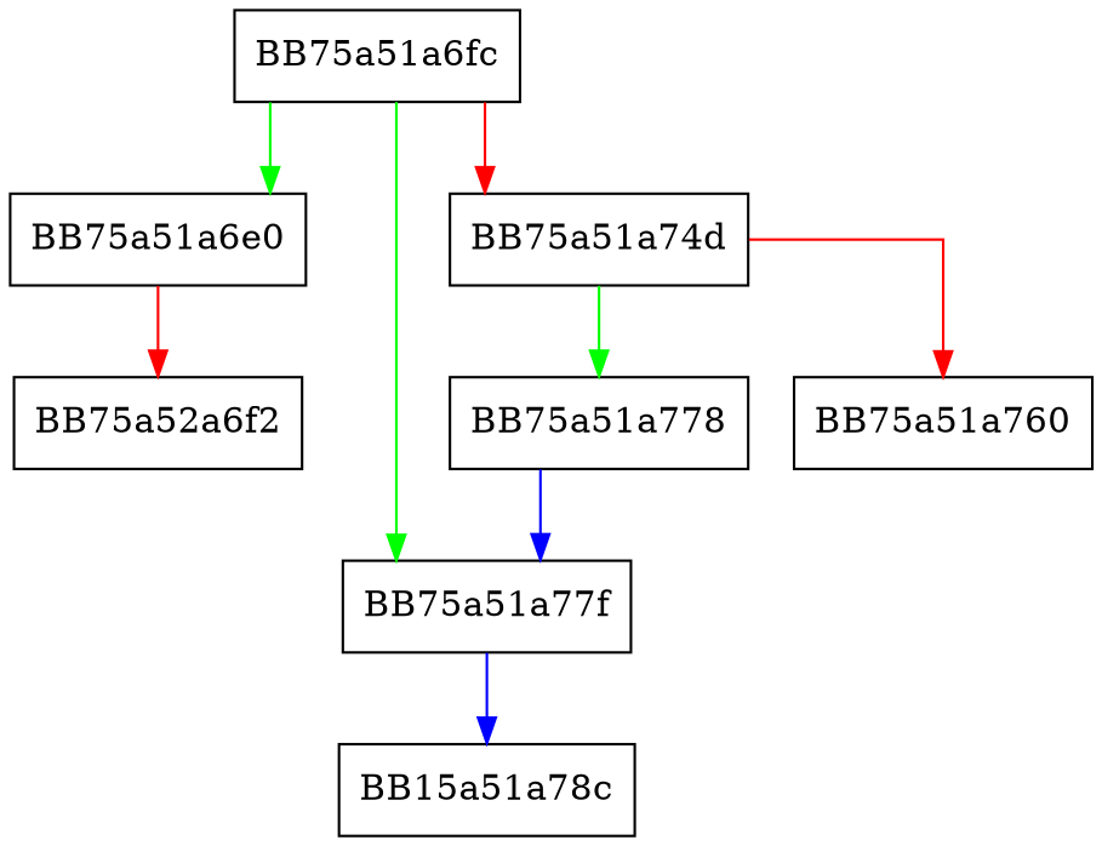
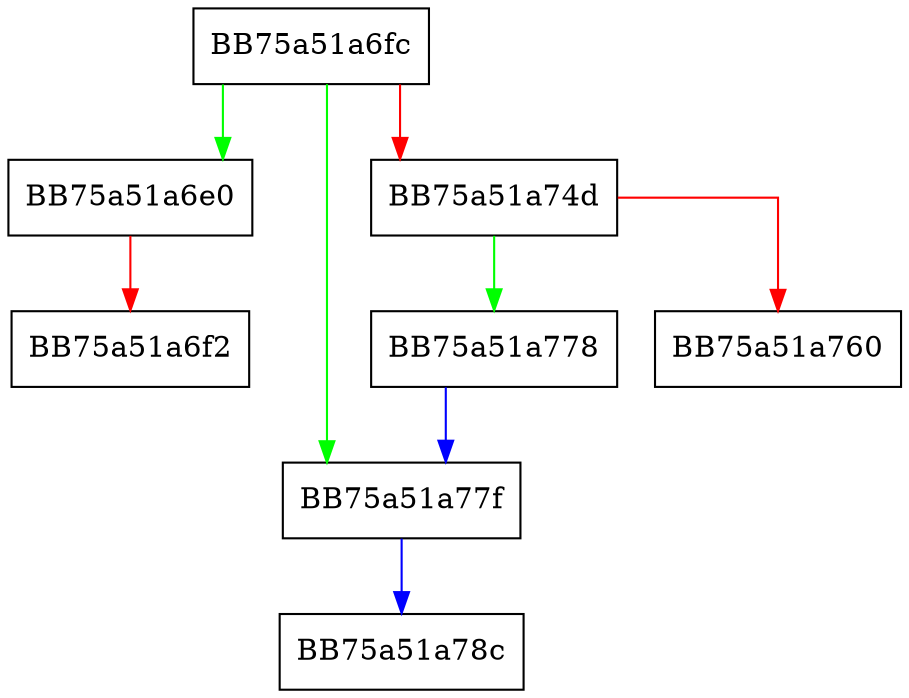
  digraph {
    splines=ortho
    node [shape=box]
    edge [color=red]
    BB75a51a6e0
-   BB75a51a6f2 [label=BB75a52a6f2]
+   BB75a51a6f2
    BB75a51a6fc
    BB75a51a77f
    BB75a51a74d
-   BB75a51a78c [label=BB15a51a78c]
+   BB75a51a78c
    BB75a51a778
    BB75a51a760
    BB75a51a6e0 -> BB75a51a6f2
    BB75a51a6fc -> BB75a51a6e0 [color=green]
    BB75a51a6fc -> BB75a51a77f [color=green]
    BB75a51a6fc -> BB75a51a74d
    BB75a51a77f -> BB75a51a78c [color=blue]
    BB75a51a74d -> BB75a51a778 [color=green]
    BB75a51a74d -> BB75a51a760
    BB75a51a778 -> BB75a51a77f [color=blue]
  }
